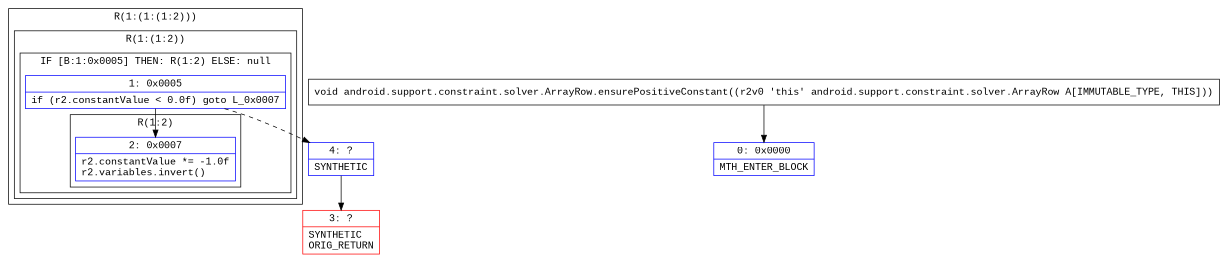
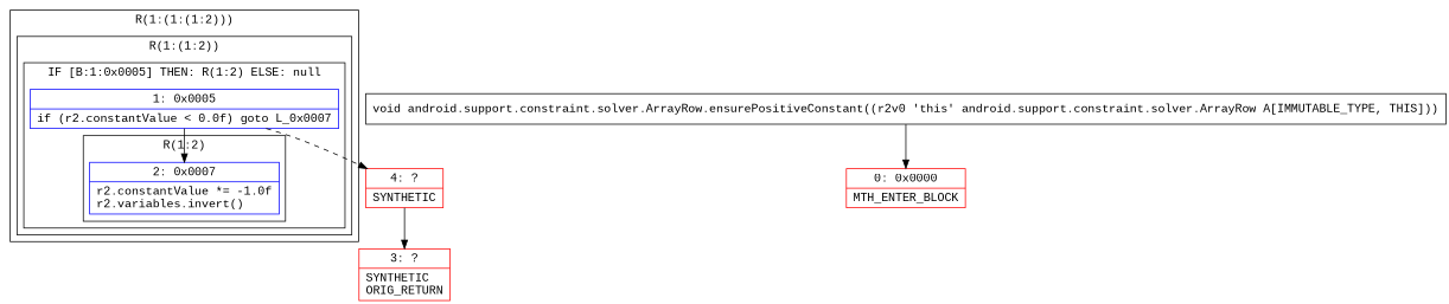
  digraph {
    fontname="Liberation Mono"
    node [color=red fontname="Liberation Mono" shape=record]
    edge [fontname="Liberation Mono"]
    n1 [color=blue label="{2\:\ 0x0007|r2.constantValue *= \-1.0f\lr2.variables.invert()\l}"]
    n2 [color=blue label="{1\:\ 0x0005|if (r2.constantValue \< 0.0f) goto L_0x0007\l}"]
-   n3 [color=blue label="{4\:\ ?|SYNTHETIC\l}"]
+   n3 [label="{4\:\ ?|SYNTHETIC\l}"]
    n4 [label="{3\:\ ?|SYNTHETIC\lORIG_RETURN\l}"]
-   n5 [color=blue label="{0\:\ 0x0000|MTH_ENTER_BLOCK\l}"]
+   n5 [label="{0\:\ 0x0000|MTH_ENTER_BLOCK\l}"]
    n6 [label="{void android.support.constraint.solver.ArrayRow.ensurePositiveConstant((r2v0 'this' android.support.constraint.solver.ArrayRow A[IMMUTABLE_TYPE, THIS])) }" color=""]
    subgraph cluster_1 {
      label="R(1:(1:(1:2)))"
      subgraph cluster_2 {
        label="R(1:(1:2))"
        subgraph cluster_3 {
          label="IF [B:1:0x0005] THEN: R(1:2) ELSE: null"
          n2
          subgraph cluster_4 {
            label="R(1:2)"
            n1
          }
        }
      }
    }
    n2 -> n1
    n2 -> n3 [style=dashed]
    n3 -> n4
    n6 -> n5
  }
